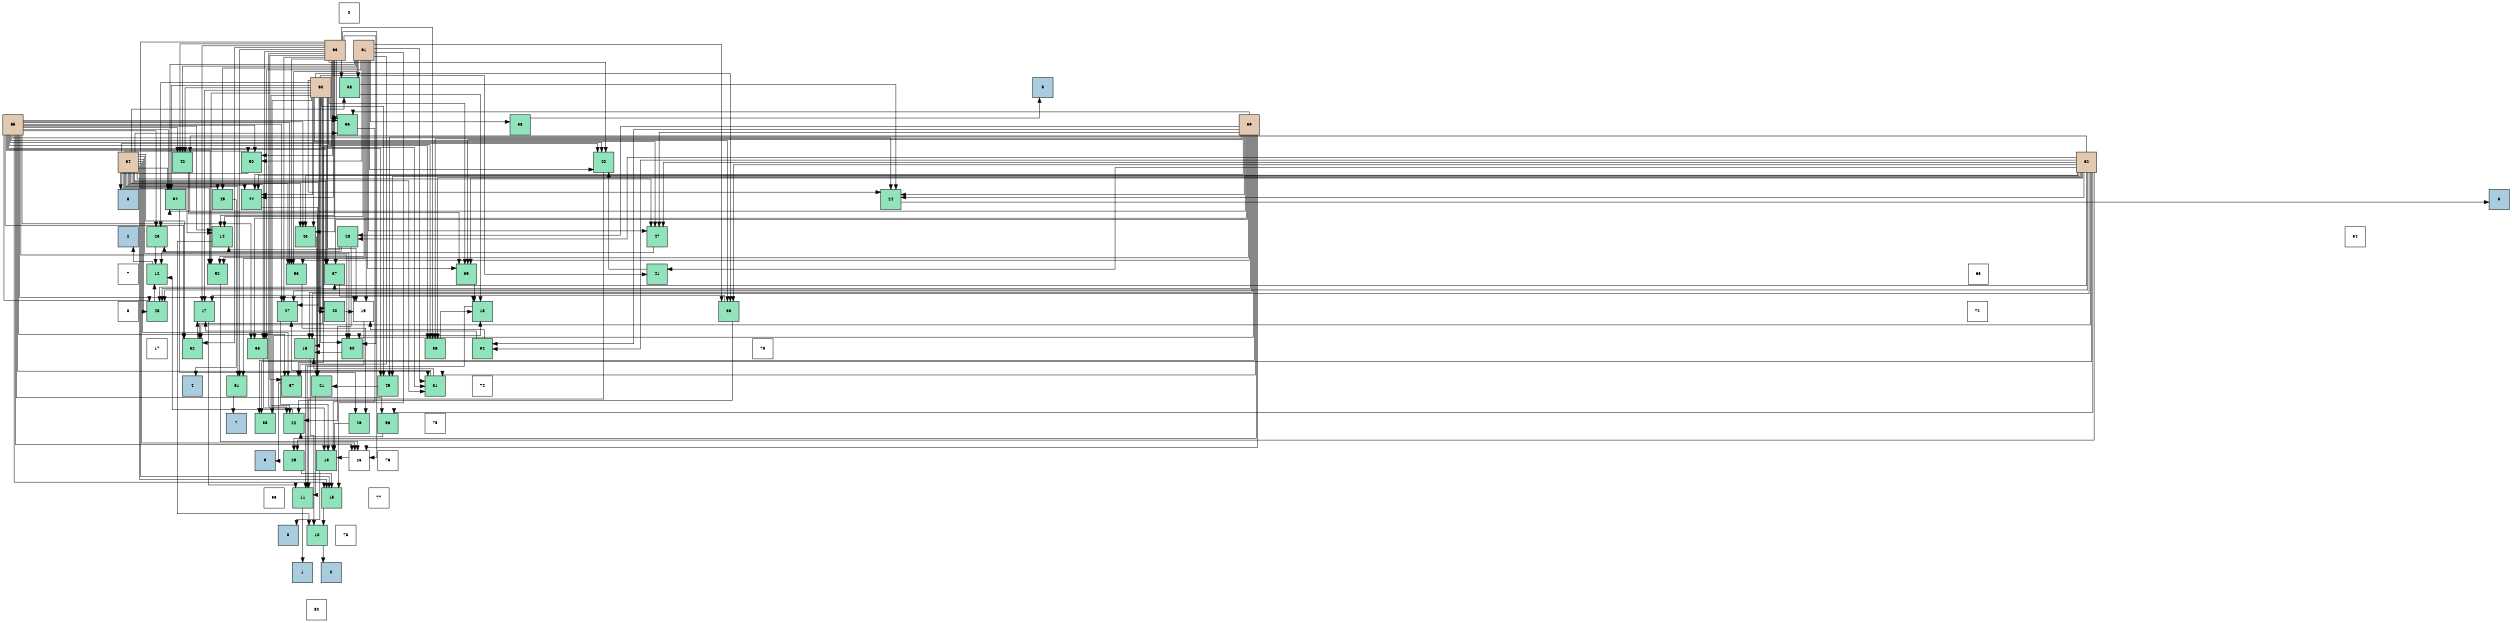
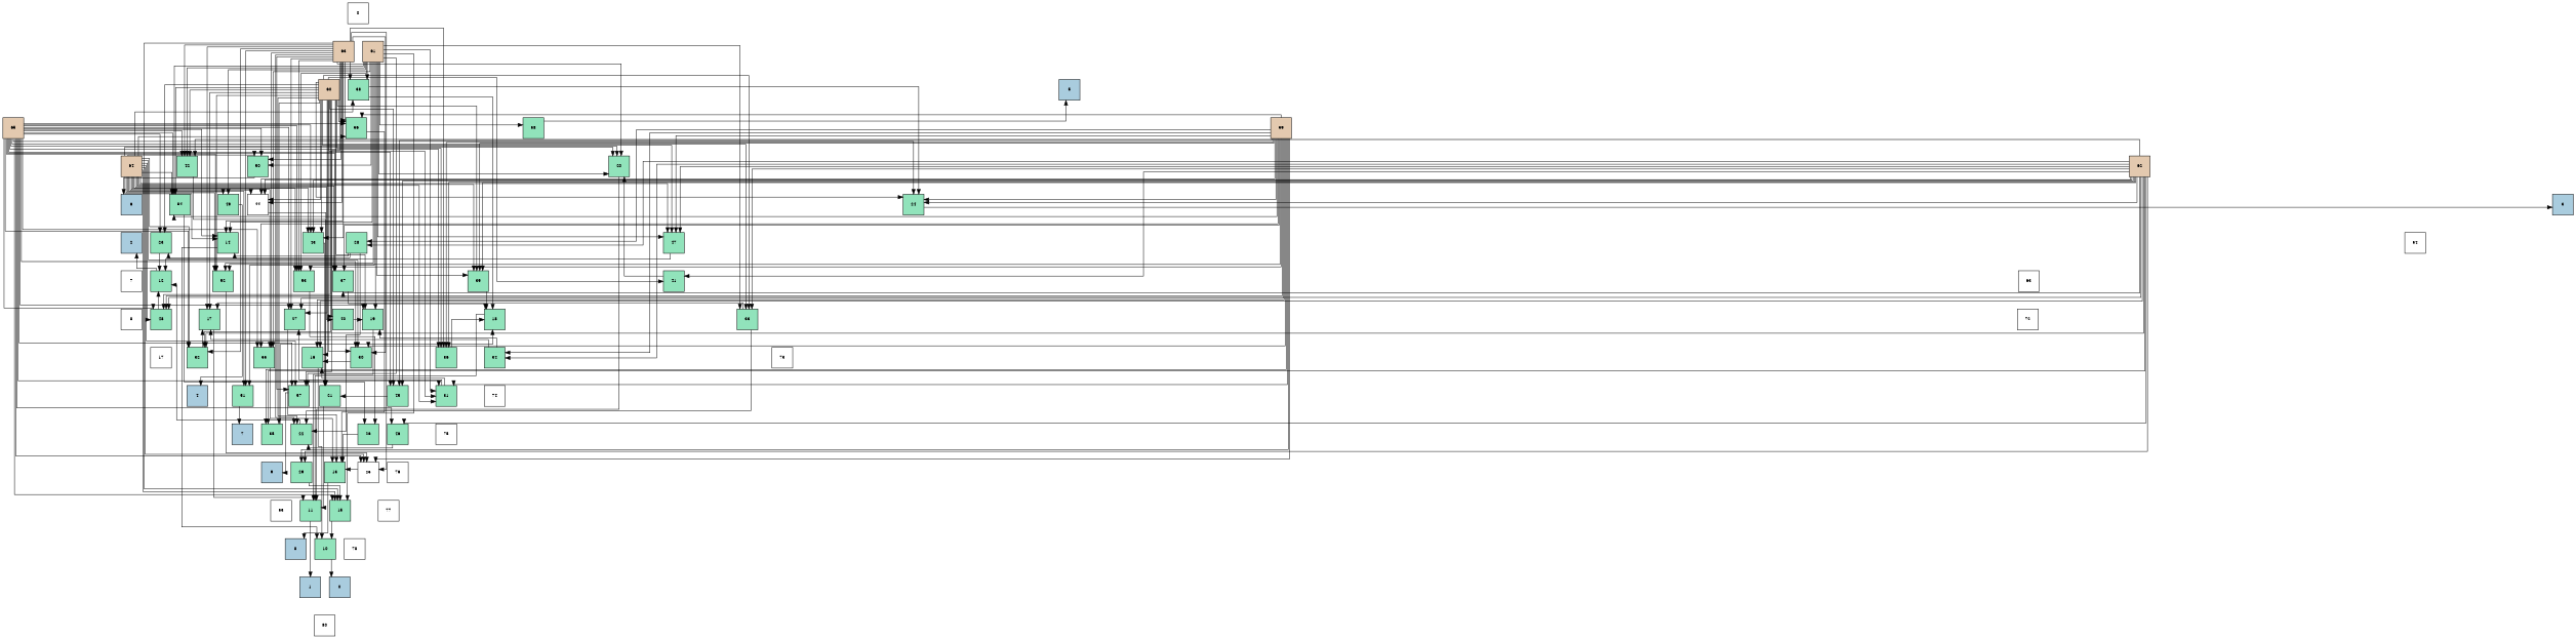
  digraph {
    rank=same
    rankdir=TB
    splines=ortho
    node [fillcolor="#91e3bb" fixedsize=true fontsize=8 shape=square style=filled]
    edge [constraint=false style=vis]
    n1 [fillcolor="#ffffff" label=0 width=0.6]
    n2 [fillcolor="#e3c9af" label=63 width=0.6]
    n3 [fillcolor="#e3c9af" label=61 width=0.6]
    n4 [fillcolor="#e3c9af" label=60 width=0.6]
    n5 [label=38 width=0.6]
    n6 [label=56 width=0.6]
    n7 [label=42 width=0.6]
    n8 [label=50 width=0.6]
    n9 [label=14 width=0.6]
    n10 [label=17 width=0.6]
    n11 [label=32 width=0.6]
    n12 [label=20 width=0.6]
-   n13 [label=44 width=0.6]
+   n13 [fillcolor="#ffffff" label=44 width=0.6]
    n14 [label=43 width=0.6]
    n15 [label=53 width=0.6]
    n16 [label=27 width=0.6]
    n17 [label=55 width=0.6]
    n18 [label=51 width=0.6]
    n19 [label=40 width=0.6]
    n20 [label=57 width=0.6]
    n21 [label=30 width=0.6]
    n22 [label=22 width=0.6]
    n23 [label=36 width=0.6]
    n24 [fillcolor="#ffffff" label=25 width=0.6]
    n25 [label=15 width=0.6]
    n26 [label=54 width=0.6]
    n27 [label=52 width=0.6]
    n28 [label=47 width=0.6]
    n29 [label=39 width=0.6]
-   n30 [fillcolor="#ffffff" label=19 width=0.6]
+   n30 [label=19 width=0.6]
    n31 [label=33 width=0.6]
    n32 [label=31 width=0.6]
    n33 [label=49 width=0.6]
    n34 [fillcolor="#a9ccde" label=5 width=0.6]
    n35 [label=58 width=0.6]
    n36 [fillcolor="#e3c9af" label=65 width=0.6]
    n37 [label=23 width=0.6]
    n38 [label=48 width=0.6]
    n39 [label=24 width=0.6]
    n40 [label=37 width=0.6]
    n41 [label=16 width=0.6]
    n42 [label=35 width=0.6]
    n43 [label=41 width=0.6]
    n44 [label=45 width=0.6]
    n45 [label=18 width=0.6]
    n46 [label=13 width=0.6]
    n47 [label=21 width=0.6]
    n48 [fillcolor="#a9ccde" label=6 width=0.6]
    n49 [label=10 width=0.6]
    n50 [label=11 width=0.6]
    n51 [fillcolor="#a9ccde" label=4 width=0.6]
    n52 [label=28 width=0.6]
    n53 [label=26 width=0.6]
    n54 [fillcolor="#a9ccde" label=7 width=0.6]
    n55 [fillcolor="#a9ccde" label=9 width=0.6]
    n56 [label=12 width=0.6]
    n57 [label=29 width=0.6]
    n58 [fillcolor="#ffffff" label=77 width=0.6]
    n59 [fillcolor="#ffffff" label=78 width=0.6]
    n60 [fillcolor="#e3c9af" label=64 width=0.6]
-   n61 [label=96 width=0.6]
+   n61 [label=46 width=0.6]
    n62 [fillcolor="#ffffff" label=17 width=0.6]
    n63 [fillcolor="#a9ccde" label=3 width=0.6]
    n64 [label=34 width=0.6]
    n65 [fillcolor="#ffffff" label=73 width=0.6]
    n66 [fillcolor="#ffffff" label=75 width=0.6]
    n67 [fillcolor="#ffffff" label=76 width=0.6]
    n68 [fillcolor="#a9ccde" label=2 width=0.6]
    n69 [fillcolor="#ffffff" label=7 width=0.6]
    n70 [fillcolor="#ffffff" label=8 width=0.6]
    n71 [fillcolor="#e3c9af" label=59 width=0.6]
    n72 [fillcolor="#a9ccde" label=8 width=0.6]
    n73 [fillcolor="#e3c9af" label=62 width=0.6]
    n74 [fillcolor="#a9ccde" label=1 width=0.6]
    n75 [fillcolor="#a9ccde" label=0 width=0.6]
    n76 [fillcolor="#ffffff" label=53 width=0.6]
    n77 [fillcolor="#ffffff" label=74 width=0.6]
    n78 [fillcolor="#ffffff" label=54 width=0.6]
    n79 [fillcolor="#ffffff" label=63 width=0.6]
    n80 [fillcolor="#ffffff" label=72 width=0.6]
    n81 [fillcolor="#ffffff" label=80 width=0.6]
    n1 -> n2 [constraint=true style=invis]
    n1 -> n3 [constraint=true style=invis]
    n2 -> n4 [constraint=true style=invis]
    n2 -> n5
    n2 -> n5 [constraint=true style=invis]
    n2 -> n6
    n2 -> n7
    n2 -> n8
    n2 -> n9
    n2 -> n10
    n2 -> n11
    n2 -> n12
    n2 -> n13
    n2 -> n14
    n2 -> n15
    n2 -> n16
    n2 -> n17
    n2 -> n18
    n2 -> n19
    n2 -> n20
    n2 -> n21
    n2 -> n22
    n2 -> n23
    n2 -> n24
    n2 -> n25
    n3 -> n5
    n3 -> n5 [constraint=true style=invis]
    n3 -> n7
    n3 -> n8
    n3 -> n9
    n3 -> n12
    n3 -> n15
    n3 -> n17
    n3 -> n18
    n3 -> n20
    n3 -> n25
    n3 -> n26
    n3 -> n27
    n3 -> n28
    n3 -> n29
    n3 -> n30
    n3 -> n31
    n3 -> n32
    n3 -> n33
    n3 -> n34 [constraint=true style=invis]
    n3 -> n35
    n4 -> n6
    n4 -> n6 [constraint=true style=invis]
    n4 -> n7
    n4 -> n10
    n4 -> n11
    n4 -> n13
    n4 -> n14
    n4 -> n16
    n4 -> n20
    n4 -> n21
    n4 -> n22
    n4 -> n23
    n4 -> n26
    n4 -> n27
    n4 -> n28
    n4 -> n29
    n4 -> n30
    n4 -> n31
    n4 -> n32
    n4 -> n36 [constraint=true style=invis]
    n4 -> n37
    n4 -> n38
    n4 -> n39
    n4 -> n40
    n4 -> n41
    n4 -> n42
    n4 -> n43
    n4 -> n44
    n5 -> n6 [constraint=true style=invis]
    n5 -> n35 [constraint=true style=invis]
    n5 -> n39
    n5 -> n45
    n6 -> n7 [constraint=true style=invis]
    n6 -> n8 [constraint=true style=invis]
    n6 -> n46
    n7 -> n26 [constraint=true style=invis]
    n7 -> n33 [constraint=true style=invis]
    n7 -> n47
    n8 -> n13 [constraint=true style=invis]
    n8 -> n33 [constraint=true style=invis]
    n8 -> n48
    n9 -> n15 [constraint=true style=invis]
    n9 -> n27 [constraint=true style=invis]
    n9 -> n49
    n10 -> n11 [constraint=true style=invis]
    n10 -> n17 [constraint=true style=invis]
    n10 -> n50
    n11 -> n10
    n11 -> n18 [constraint=true style=invis]
    n11 -> n51 [constraint=true style=invis]
    n12 -> n13 [constraint=true style=invis]
    n12 -> n39 [constraint=true style=invis]
    n12 -> n50
    n13 -> n14 [constraint=true style=invis]
    n13 -> n47
    n13 -> n52 [constraint=true style=invis]
    n14 -> n15 [constraint=true style=invis]
    n14 -> n40 [constraint=true style=invis]
    n14 -> n47
    n15 -> n16 [constraint=true style=invis]
    n15 -> n19 [constraint=true style=invis]
    n15 -> n53
    n16 -> n17 [constraint=true style=invis]
    n16 -> n41 [constraint=true style=invis]
    n16 -> n46
    n17 -> n18 [constraint=true style=invis]
    n17 -> n20 [constraint=true style=invis]
    n17 -> n46
    n18 -> n42 [constraint=true style=invis]
    n18 -> n54
    n18 -> n54 [constraint=true style=invis]
    n19 -> n21 [constraint=true style=invis]
    n19 -> n30
    n19 -> n41 [constraint=true style=invis]
    n20 -> n22 [constraint=true style=invis]
    n20 -> n42 [constraint=true style=invis]
    n20 -> n55
    n21 -> n41
    n21 -> n44 [constraint=true style=invis]
    n21 -> n47 [constraint=true style=invis]
    n22 -> n46 [constraint=true style=invis]
    n22 -> n56
    n22 -> n57 [constraint=true style=invis]
    n23 -> n32 [constraint=true style=invis]
    n23 -> n44 [constraint=true style=invis]
    n23 -> n45
    n24 -> n25 [constraint=true style=invis]
    n24 -> n46
    n24 -> n58 [constraint=true style=invis]
    n25 -> n49
    n25 -> n49 [constraint=true style=invis]
    n25 -> n59 [constraint=true style=invis]
    n26 -> n9 [constraint=true style=invis]
    n26 -> n37 [constraint=true style=invis]
    n26 -> n53
    n27 -> n10 [constraint=true style=invis]
    n27 -> n16 [constraint=true style=invis]
    n27 -> n24
    n28 -> n29 [constraint=true style=invis]
    n28 -> n43 [constraint=true style=invis]
    n28 -> n56
    n29 -> n30 [constraint=true style=invis]
    n29 -> n45
    n29 -> n45 [constraint=true style=invis]
    n30 -> n21 [constraint=true style=invis]
    n30 -> n23 [constraint=true style=invis]
    n30 -> n50
    n31 -> n10
    n31 -> n22
    n31 -> n64 [constraint=true style=invis]
    n31 -> n65 [constraint=true style=invis]
    n32 -> n16
    n32 -> n41
    n32 -> n61 [constraint=true style=invis]
    n32 -> n66 [constraint=true style=invis]
    n33 -> n9 [constraint=true style=invis]
    n33 -> n14 [constraint=true style=invis]
    n33 -> n51
    n34 -> n35 [constraint=true style=invis]
    n34 -> n71 [constraint=true style=invis]
    n35 -> n8 [constraint=true style=invis]
    n35 -> n12 [constraint=true style=invis]
    n35 -> n34
    n36 -> n6
    n36 -> n7
    n36 -> n7 [constraint=true style=invis]
    n36 -> n8
    n36 -> n9
    n36 -> n11
    n36 -> n12
    n36 -> n14
    n36 -> n15
    n36 -> n16
    n36 -> n17
    n36 -> n20
    n36 -> n21
    n36 -> n23
    n36 -> n24
    n36 -> n25
    n36 -> n26
    n36 -> n27
    n36 -> n30
    n36 -> n31
    n36 -> n32
    n36 -> n37
    n36 -> n38
    n36 -> n39
    n36 -> n40
    n36 -> n44
    n36 -> n60 [constraint=true style=invis]
    n36 -> n61
    n37 -> n27 [constraint=true style=invis]
    n37 -> n56
    n37 -> n56 [constraint=true style=invis]
    n38 -> n11 [constraint=true style=invis]
    n38 -> n56
    n38 -> n62 [constraint=true style=invis]
    n39 -> n28 [constraint=true style=invis]
    n39 -> n52 [constraint=true style=invis]
    n39 -> n63
    n40 -> n19 [constraint=true style=invis]
    n40 -> n30 [constraint=true style=invis]
    n40 -> n45
    n41 -> n20 [constraint=true style=invis]
    n41 -> n47 [constraint=true style=invis]
    n41 -> n49
    n42 -> n45
    n42 -> n55 [constraint=true style=invis]
    n42 -> n57 [constraint=true style=invis]
    n43 -> n12
    n43 -> n31 [constraint=true style=invis]
    n43 -> n45 [constraint=true style=invis]
    n44 -> n47
    n44 -> n53 [constraint=true style=invis]
    n44 -> n61 [constraint=true style=invis]
    n45 -> n23 [constraint=true style=invis]
    n45 -> n50
    n45 -> n64 [constraint=true style=invis]
    n46 -> n25 [constraint=true style=invis]
    n46 -> n50 [constraint=true style=invis]
    n46 -> n72
    n47 -> n22 [constraint=true style=invis]
    n47 -> n50
    n47 -> n53 [constraint=true style=invis]
    n48 -> n37 [constraint=true style=invis]
    n48 -> n68 [constraint=true style=invis]
    n49 -> n74 [constraint=true style=invis]
    n49 -> n75
    n49 -> n75 [constraint=true style=invis]
    n50 -> n49 [constraint=true style=invis]
    n50 -> n72 [constraint=true style=invis]
    n50 -> n74
    n51 -> n54 [constraint=true style=invis]
    n52 -> n9
    n52 -> n22
    n52 -> n29 [constraint=true style=invis]
    n52 -> n37
    n52 -> n40 [constraint=true style=invis]
    n53 -> n24 [constraint=true style=invis]
    n53 -> n46
    n53 -> n46 [constraint=true style=invis]
    n54 -> n55 [constraint=true style=invis]
    n55 -> n76 [constraint=true style=invis]
    n56 -> n10 [constraint=true style=invis]
    n56 -> n38 [constraint=true style=invis]
    n56 -> n68
    n57 -> n25
    n57 -> n50 [constraint=true style=invis]
    n57 -> n76 [constraint=true style=invis]
    n58 -> n59 [constraint=true style=invis]
    n59 -> n75 [constraint=true style=invis]
    n60 -> n5
    n60 -> n6
    n60 -> n8
    n60 -> n9
    n60 -> n11
    n60 -> n12
    n60 -> n13
    n60 -> n14
    n60 -> n15
    n60 -> n17
    n60 -> n18
    n60 -> n19
    n60 -> n20
    n60 -> n21
    n60 -> n24
    n60 -> n25
    n60 -> n26
    n60 -> n26 [constraint=true style=invis]
    n60 -> n27
    n60 -> n28
-   n7 -> n29
+   n60 -> n29
    n60 -> n32
    n60 -> n33
    n60 -> n38
    n60 -> n40
    n60 -> n48 [constraint=true style=invis]
    n61 -> n22
    n61 -> n24 [constraint=true style=invis]
    n61 -> n67 [constraint=true style=invis]
    n62 -> n51 [constraint=true style=invis]
    n63 -> n28 [constraint=true style=invis]
    n63 -> n78 [constraint=true style=invis]
    n64 -> n10
    n64 -> n30
    n64 -> n32 [constraint=true style=invis]
    n64 -> n77 [constraint=true style=invis]
    n65 -> n77 [constraint=true style=invis]
    n66 -> n67 [constraint=true style=invis]
    n67 -> n58 [constraint=true style=invis]
    n68 -> n56 [constraint=true style=invis]
    n68 -> n69 [constraint=true style=invis]
    n69 -> n38 [constraint=true style=invis]
    n69 -> n70 [constraint=true style=invis]
    n70 -> n62 [constraint=true style=invis]
    n71 -> n6
    n71 -> n12 [constraint=true style=invis]
    n71 -> n13
    n71 -> n15
    n71 -> n16
    n71 -> n17
    n71 -> n21
    n71 -> n23
    n71 -> n24
    n71 -> n26
    n71 -> n27
    n71 -> n28
    n71 -> n29
    n71 -> n32
    n71 -> n38
    n71 -> n39
    n71 -> n40
    n71 -> n41
    n71 -> n42
    n71 -> n44
    n71 -> n52
    n71 -> n57
    n71 -> n64
    n71 -> n73 [constraint=true style=invis]
    n72 -> n74 [constraint=true style=invis]
    n73 -> n7
    n73 -> n11
    n73 -> n13
    n73 -> n14
    n73 -> n23
    n73 -> n28
    n73 -> n29
    n73 -> n31
    n73 -> n38
    n73 -> n39
    n73 -> n39 [constraint=true style=invis]
    n73 -> n40
    n73 -> n41
    n73 -> n42
    n73 -> n43
    n73 -> n44
    n73 -> n52
    n73 -> n57
    n73 -> n61
    n73 -> n63 [constraint=true style=invis]
    n73 -> n64
    n74 -> n81 [constraint=true style=invis]
    n75 -> n81 [constraint=true style=invis]
    n76 -> n72 [constraint=true style=invis]
    n77 -> n66 [constraint=true style=invis]
    n78 -> n43 [constraint=true style=invis]
    n78 -> n79 [constraint=true style=invis]
    n79 -> n31 [constraint=true style=invis]
    n79 -> n80 [constraint=true style=invis]
    n80 -> n65 [constraint=true style=invis]
  }
